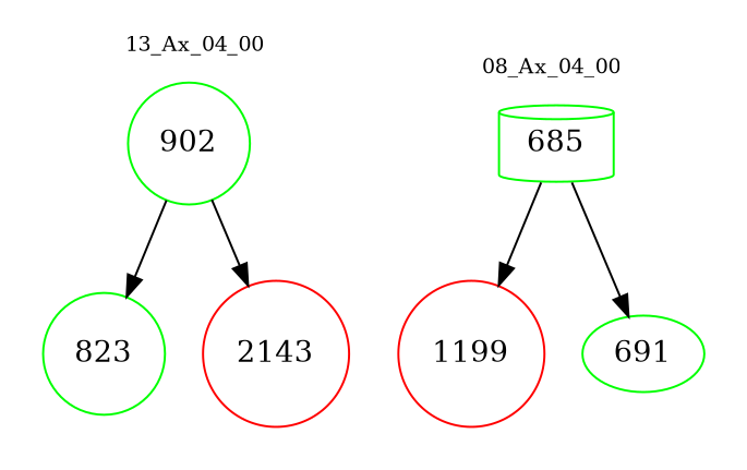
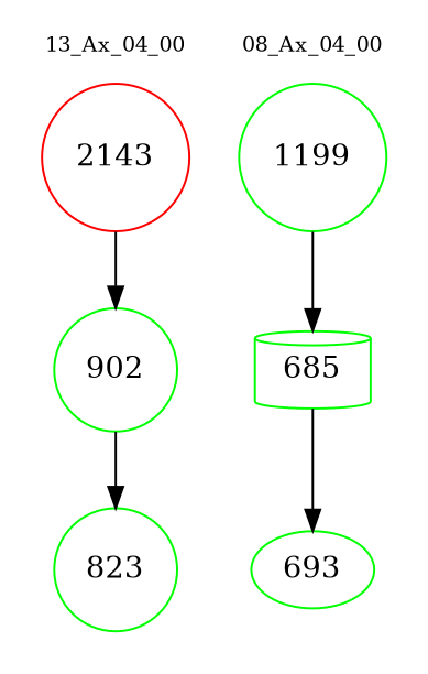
  digraph {
    node [color=green shape=circle]
    edge [color=black]
    n1 [label=902]
    n2 [label=823]
    n3 [color=red label=2143]
    n4 [label=685 shape=cylinder]
-   n5 [color=red label=1199]
-   n6 [label=691 shape=ellipse]
+   n5 [label=1199]
+   n6 [label=693 shape=ellipse]
    subgraph cluster_1 {
      color=white
      fontsize=10
      label="13_Ax_04_00"
      n1
      n2
      n3
    }
    subgraph cluster_2 {
      color=white
      fontsize=10
      label="08_Ax_04_00"
      n4
      n5
      n6
    }
    n1 -> n2
-   n1 -> n3
-   n4 -> n5
+   n3 -> n1
+   n5 -> n4
    n4 -> n6
  }
